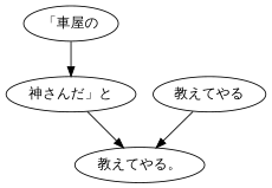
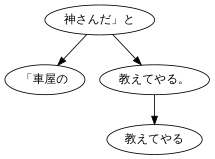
  digraph {
    n1 [label="「車屋の"]
    n2 [label="神さんだ」と"]
    n3 [label="教えてやる。"]
    n4 [label="教えてやる"]
-   n1 -> n2
+   n2 -> n1
    n2 -> n3
-   n4 -> n3
+   n3 -> n4
  }
